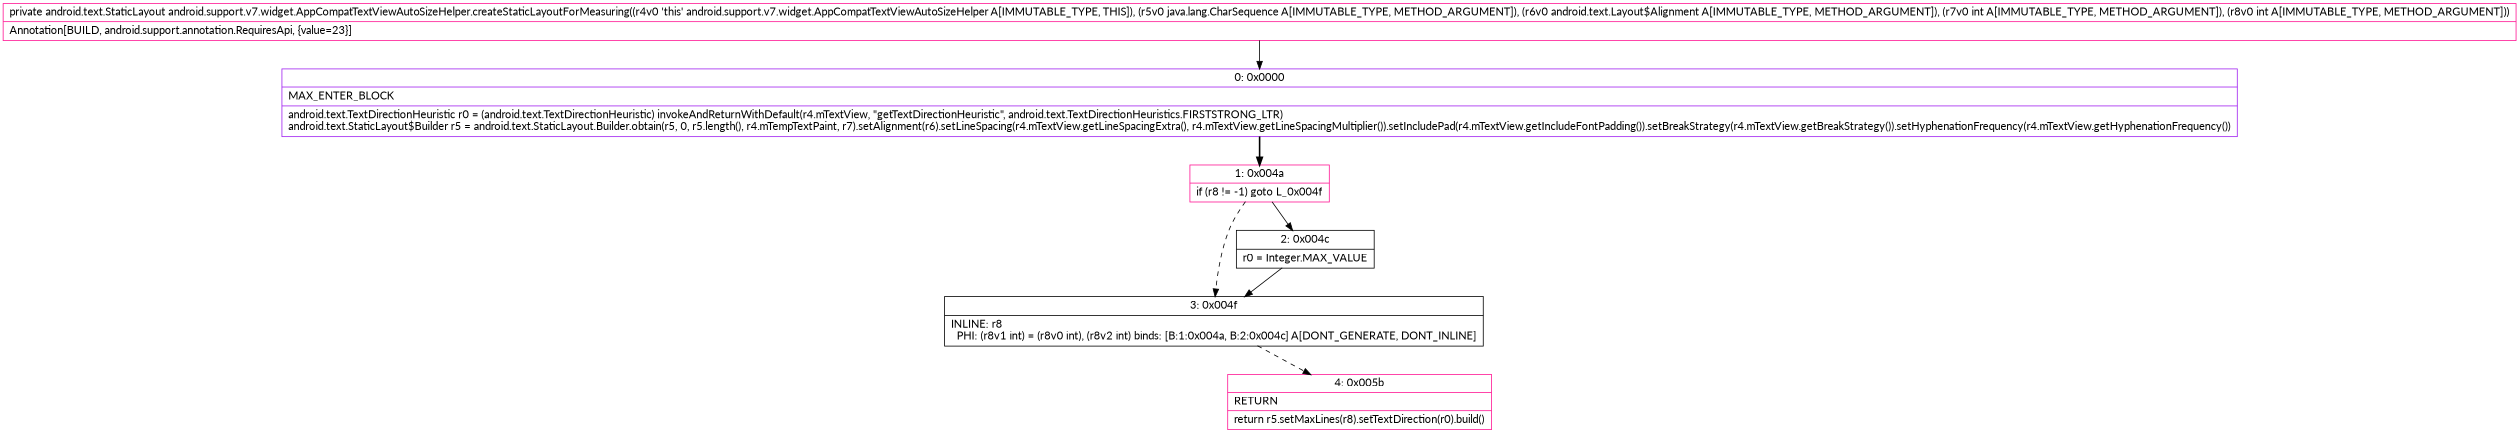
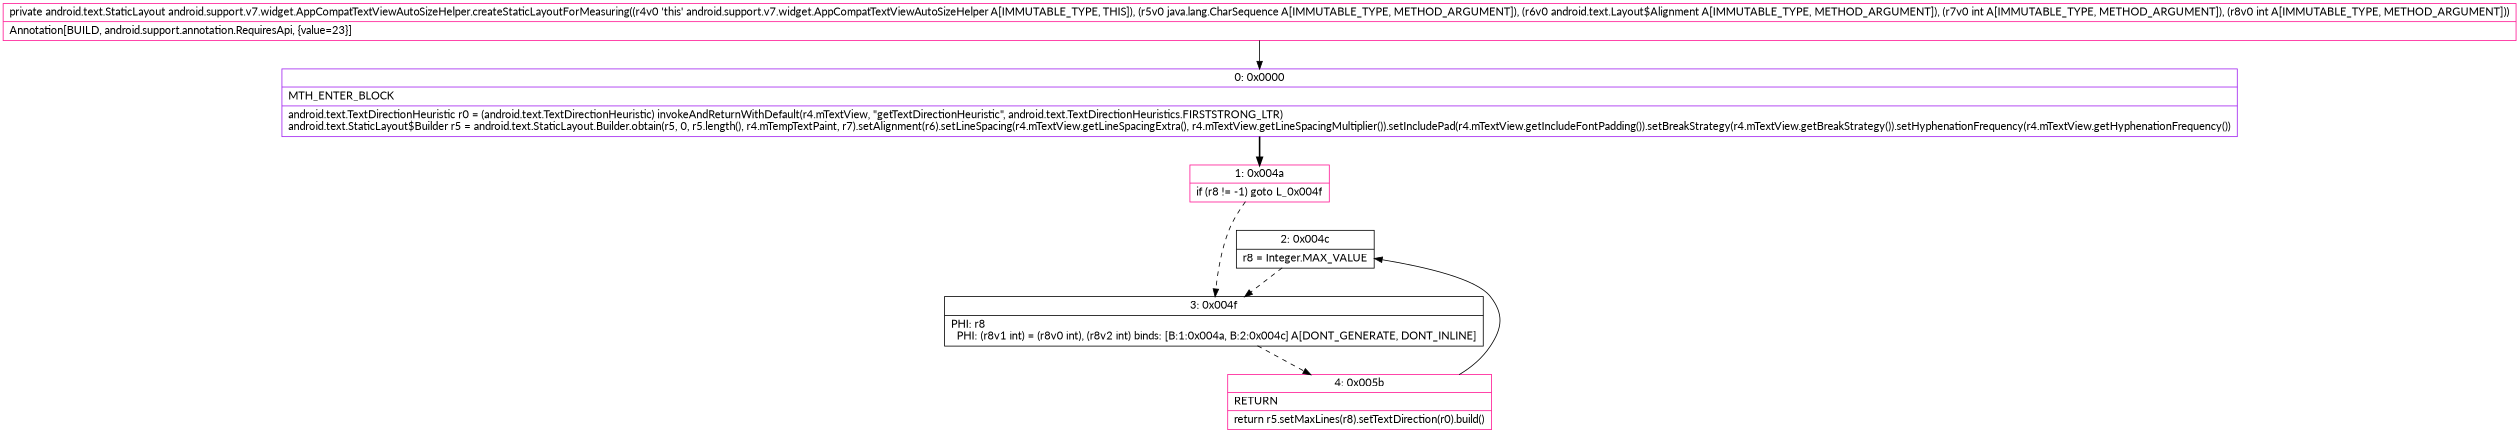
  digraph {
    fontname=Lato
    node [color=deeppink fontname=Lato shape=record]
    edge [fontname=Lato style=dashed]
-   n1 [color=purple label="{0\:\ 0x0000|MAX_ENTER_BLOCK\l|android.text.TextDirectionHeuristic r0 = (android.text.TextDirectionHeuristic) invokeAndReturnWithDefault(r4.mTextView, \"getTextDirectionHeuristic\", android.text.TextDirectionHeuristics.FIRSTSTRONG_LTR)\landroid.text.StaticLayout$Builder r5 = android.text.StaticLayout.Builder.obtain(r5, 0, r5.length(), r4.mTempTextPaint, r7).setAlignment(r6).setLineSpacing(r4.mTextView.getLineSpacingExtra(), r4.mTextView.getLineSpacingMultiplier()).setIncludePad(r4.mTextView.getIncludeFontPadding()).setBreakStrategy(r4.mTextView.getBreakStrategy()).setHyphenationFrequency(r4.mTextView.getHyphenationFrequency())\l}"]
+   n1 [color=purple label="{0\:\ 0x0000|MTH_ENTER_BLOCK\l|android.text.TextDirectionHeuristic r0 = (android.text.TextDirectionHeuristic) invokeAndReturnWithDefault(r4.mTextView, \"getTextDirectionHeuristic\", android.text.TextDirectionHeuristics.FIRSTSTRONG_LTR)\landroid.text.StaticLayout$Builder r5 = android.text.StaticLayout.Builder.obtain(r5, 0, r5.length(), r4.mTempTextPaint, r7).setAlignment(r6).setLineSpacing(r4.mTextView.getLineSpacingExtra(), r4.mTextView.getLineSpacingMultiplier()).setIncludePad(r4.mTextView.getIncludeFontPadding()).setBreakStrategy(r4.mTextView.getBreakStrategy()).setHyphenationFrequency(r4.mTextView.getHyphenationFrequency())\l}"]
    n2 [label="{1\:\ 0x004a|if (r8 != \-1) goto L_0x004f\l}"]
-   n3 [color=black label="{2\:\ 0x004c|r0 = Integer.MAX_VALUE\l}"]
-   n4 [color=black label="{3\:\ 0x004f|INLINE: r8 \l  PHI: (r8v1 int) = (r8v0 int), (r8v2 int) binds: [B:1:0x004a, B:2:0x004c] A[DONT_GENERATE, DONT_INLINE]\l}"]
+   n3 [color=black label="{2\:\ 0x004c|r8 = Integer.MAX_VALUE\l}"]
+   n4 [color=black label="{3\:\ 0x004f|PHI: r8 \l  PHI: (r8v1 int) = (r8v0 int), (r8v2 int) binds: [B:1:0x004a, B:2:0x004c] A[DONT_GENERATE, DONT_INLINE]\l}"]
    n5 [label="{4\:\ 0x005b|RETURN\l|return r5.setMaxLines(r8).setTextDirection(r0).build()\l}"]
    n6 [label="{private android.text.StaticLayout android.support.v7.widget.AppCompatTextViewAutoSizeHelper.createStaticLayoutForMeasuring((r4v0 'this' android.support.v7.widget.AppCompatTextViewAutoSizeHelper A[IMMUTABLE_TYPE, THIS]), (r5v0 java.lang.CharSequence A[IMMUTABLE_TYPE, METHOD_ARGUMENT]), (r6v0 android.text.Layout$Alignment A[IMMUTABLE_TYPE, METHOD_ARGUMENT]), (r7v0 int A[IMMUTABLE_TYPE, METHOD_ARGUMENT]), (r8v0 int A[IMMUTABLE_TYPE, METHOD_ARGUMENT]))  | Annotation[BUILD, android.support.annotation.RequiresApi, \{value=23\}]\l}"]
    n1 -> n2 [style=bold]
-   n2 -> n3 [style=solid]
+   n5 -> n3 [style=solid]
    n2 -> n4
-   n3 -> n4 [style=solid]
+   n3 -> n4
    n4 -> n5
    n6 -> n1 [style=solid]
  }
